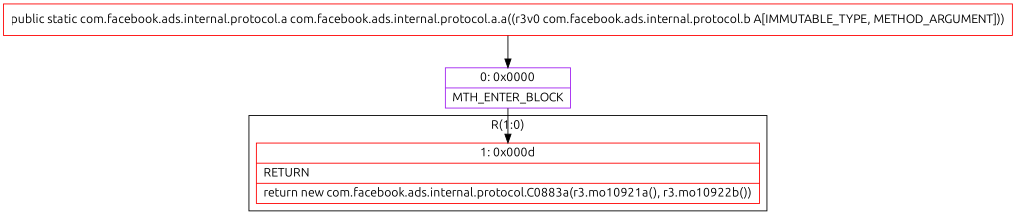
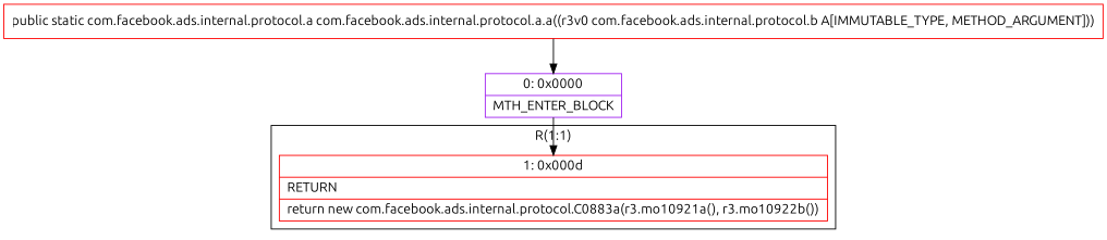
  digraph {
    fontname=Ubuntu
    node [color=red shape=record fontname=Ubuntu]
    edge [fontname=Ubuntu]
    n1 [label="{1\:\ 0x000d|RETURN\l|return new com.facebook.ads.internal.protocol.C0883a(r3.mo10921a(), r3.mo10922b())\l}"]
    n2 [color=purple label="{0\:\ 0x0000|MTH_ENTER_BLOCK\l}"]
    n3 [label="{public static com.facebook.ads.internal.protocol.a com.facebook.ads.internal.protocol.a.a((r3v0 com.facebook.ads.internal.protocol.b A[IMMUTABLE_TYPE, METHOD_ARGUMENT])) }"]
    subgraph cluster_1 {
-     label="R(1:0)"
+     label="R(1:1)"
      n1
    }
    n2 -> n1
    n3 -> n2
  }
